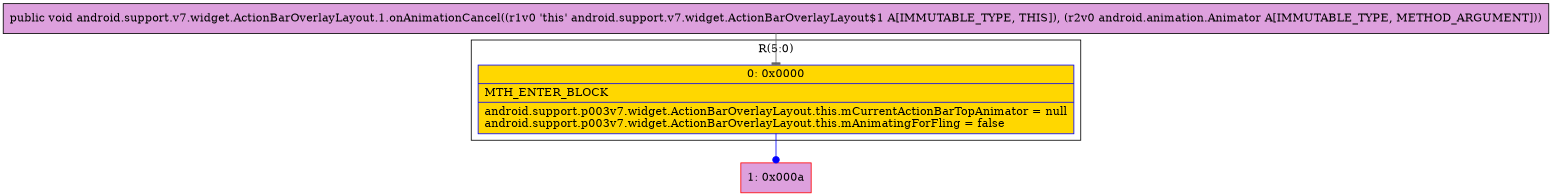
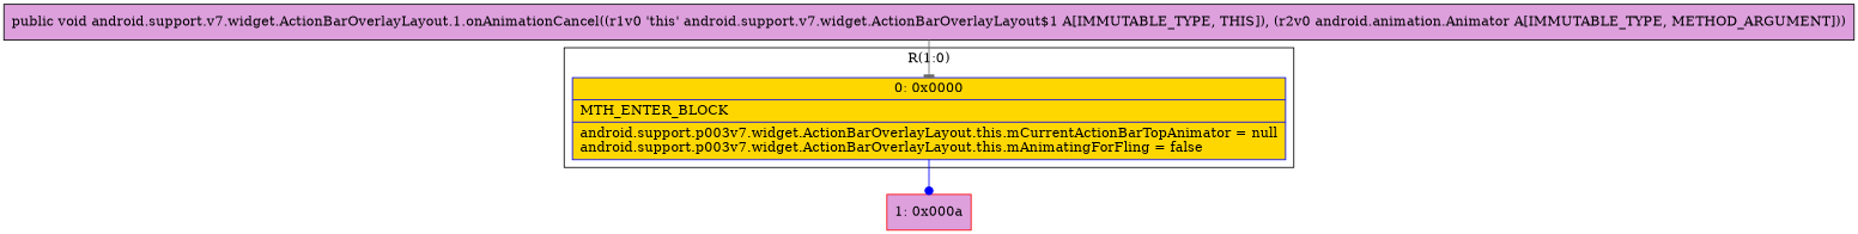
  digraph {
    node [shape=record style=filled fillcolor=plum]
    n1 [color=blue label="{0\:\ 0x0000|MTH_ENTER_BLOCK\l|android.support.p003v7.widget.ActionBarOverlayLayout.this.mCurrentActionBarTopAnimator = null\landroid.support.p003v7.widget.ActionBarOverlayLayout.this.mAnimatingForFling = false\l}" fillcolor=gold]
    n2 [color=red label="{1\:\ 0x000a}"]
    n3 [label="{public void android.support.v7.widget.ActionBarOverlayLayout.1.onAnimationCancel((r1v0 'this' android.support.v7.widget.ActionBarOverlayLayout$1 A[IMMUTABLE_TYPE, THIS]), (r2v0 android.animation.Animator A[IMMUTABLE_TYPE, METHOD_ARGUMENT])) }"]
    subgraph cluster_1 {
-     label="R(5:0)"
+     label="R(1:0)"
      n1
    }
    n1 -> n2 [color=blue arrowhead=dot]
    n3 -> n1 [color=gray40 arrowhead=tee]
  }
